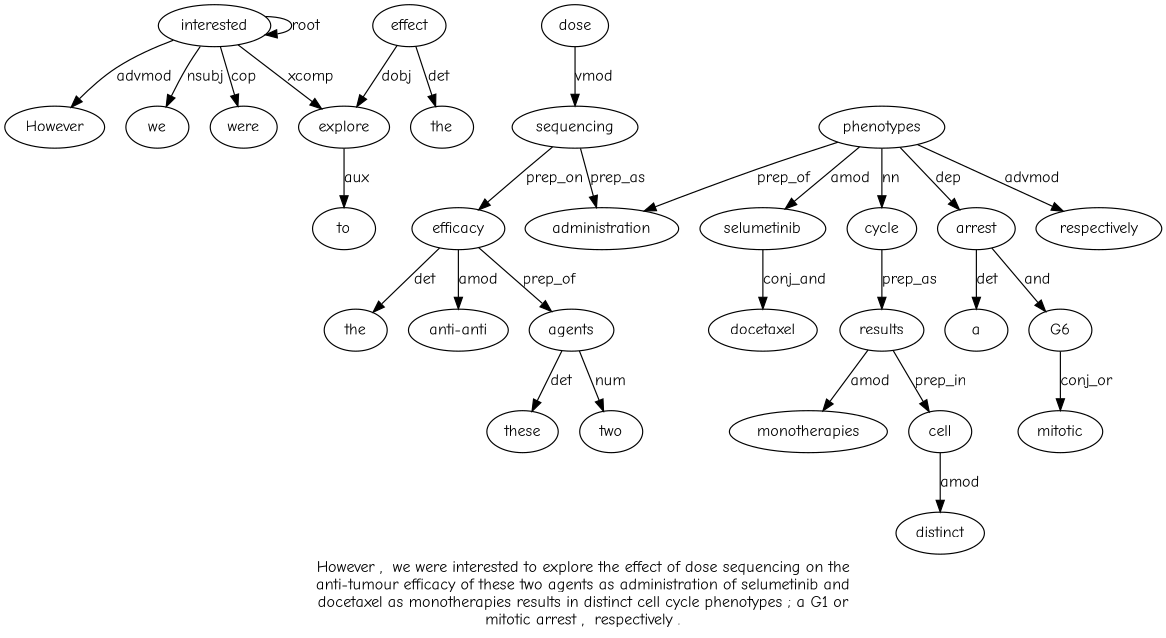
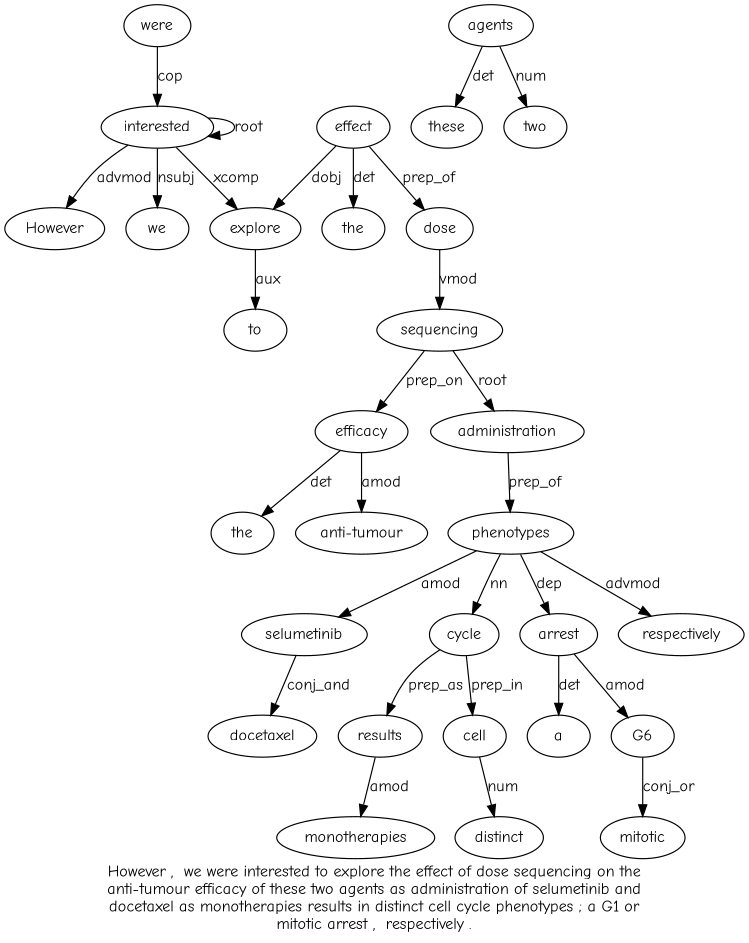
  digraph {
    fontname="Comic Neue"
    label="However ,  we were interested to explore the effect of dose sequencing on the\nanti-tumour efficacy of these two agents as administration of selumetinib and\ndocetaxel as monotherapies results in distinct cell cycle phenotypes ; a G1 or\nmitotic arrest ,  respectively ."
    node [fillcolor=white fontname="Comic Neue" style=filled]
    edge [fontname="Comic Neue"]
    n1 [label=interested]
    n2 [label=However]
    n3 [label=we]
    n4 [label=were]
    n5 [label=explore]
    n6 [label=to]
    n7 [label=effect]
    n8 [label=the]
    n9 [label=dose]
    n10 [label=sequencing]
    n11 [label=efficacy]
    n12 [label=administration]
    n13 [label=the]
-   n14 [label="anti-anti"]
+   n14 [label="anti-tumour"]
    n15 [label=agents]
    n16 [label=phenotypes]
    n17 [label=these]
    n18 [label=two]
    n19 [label=selumetinib]
    n20 [label=cycle]
    n21 [label=arrest]
    n22 [label=respectively]
    n23 [label=docetaxel]
    n24 [label=results]
    n25 [label=a]
    n26 [label=G6]
    n27 [label=monotherapies]
    n28 [label=cell]
    n29 [label=distinct]
    n30 [label=mitotic]
    n1 -> n1 [label=root]
    n1 -> n2 [label=advmod]
    n1 -> n3 [label=nsubj]
-   n1 -> n4 [label=cop]
+   n4 -> n1 [label=cop]
    n1 -> n5 [label=xcomp]
    n5 -> n6 [label=aux]
    n7 -> n5 [label=dobj]
    n7 -> n8 [label=det]
+   n7 -> n9 [label=prep_of]
    n9 -> n10 [label=vmod]
    n10 -> n11 [label=prep_on]
-   n10 -> n12 [label=prep_as]
+   n10 -> n12 [label=root]
    n11 -> n13 [label=det]
    n11 -> n14 [label=amod]
-   n11 -> n15 [label=prep_of]
-   n16 -> n12 [label=prep_of]
+   n12 -> n16 [label=prep_of]
    n15 -> n17 [label=det]
    n15 -> n18 [label=num]
    n16 -> n19 [label=amod]
    n16 -> n20 [label=nn]
    n16 -> n21 [label=dep]
    n16 -> n22 [label=advmod]
    n19 -> n23 [label=conj_and]
    n20 -> n24 [label=prep_as]
    n21 -> n25 [label=det]
-   n21 -> n26 [label=and]
+   n21 -> n26 [label=amod]
    n24 -> n27 [label=amod]
-   n24 -> n28 [label=prep_in]
+   n20 -> n28 [label=prep_in]
    n26 -> n30 [label=conj_or]
-   n28 -> n29 [label=amod]
+   n28 -> n29 [label=num]
  }
